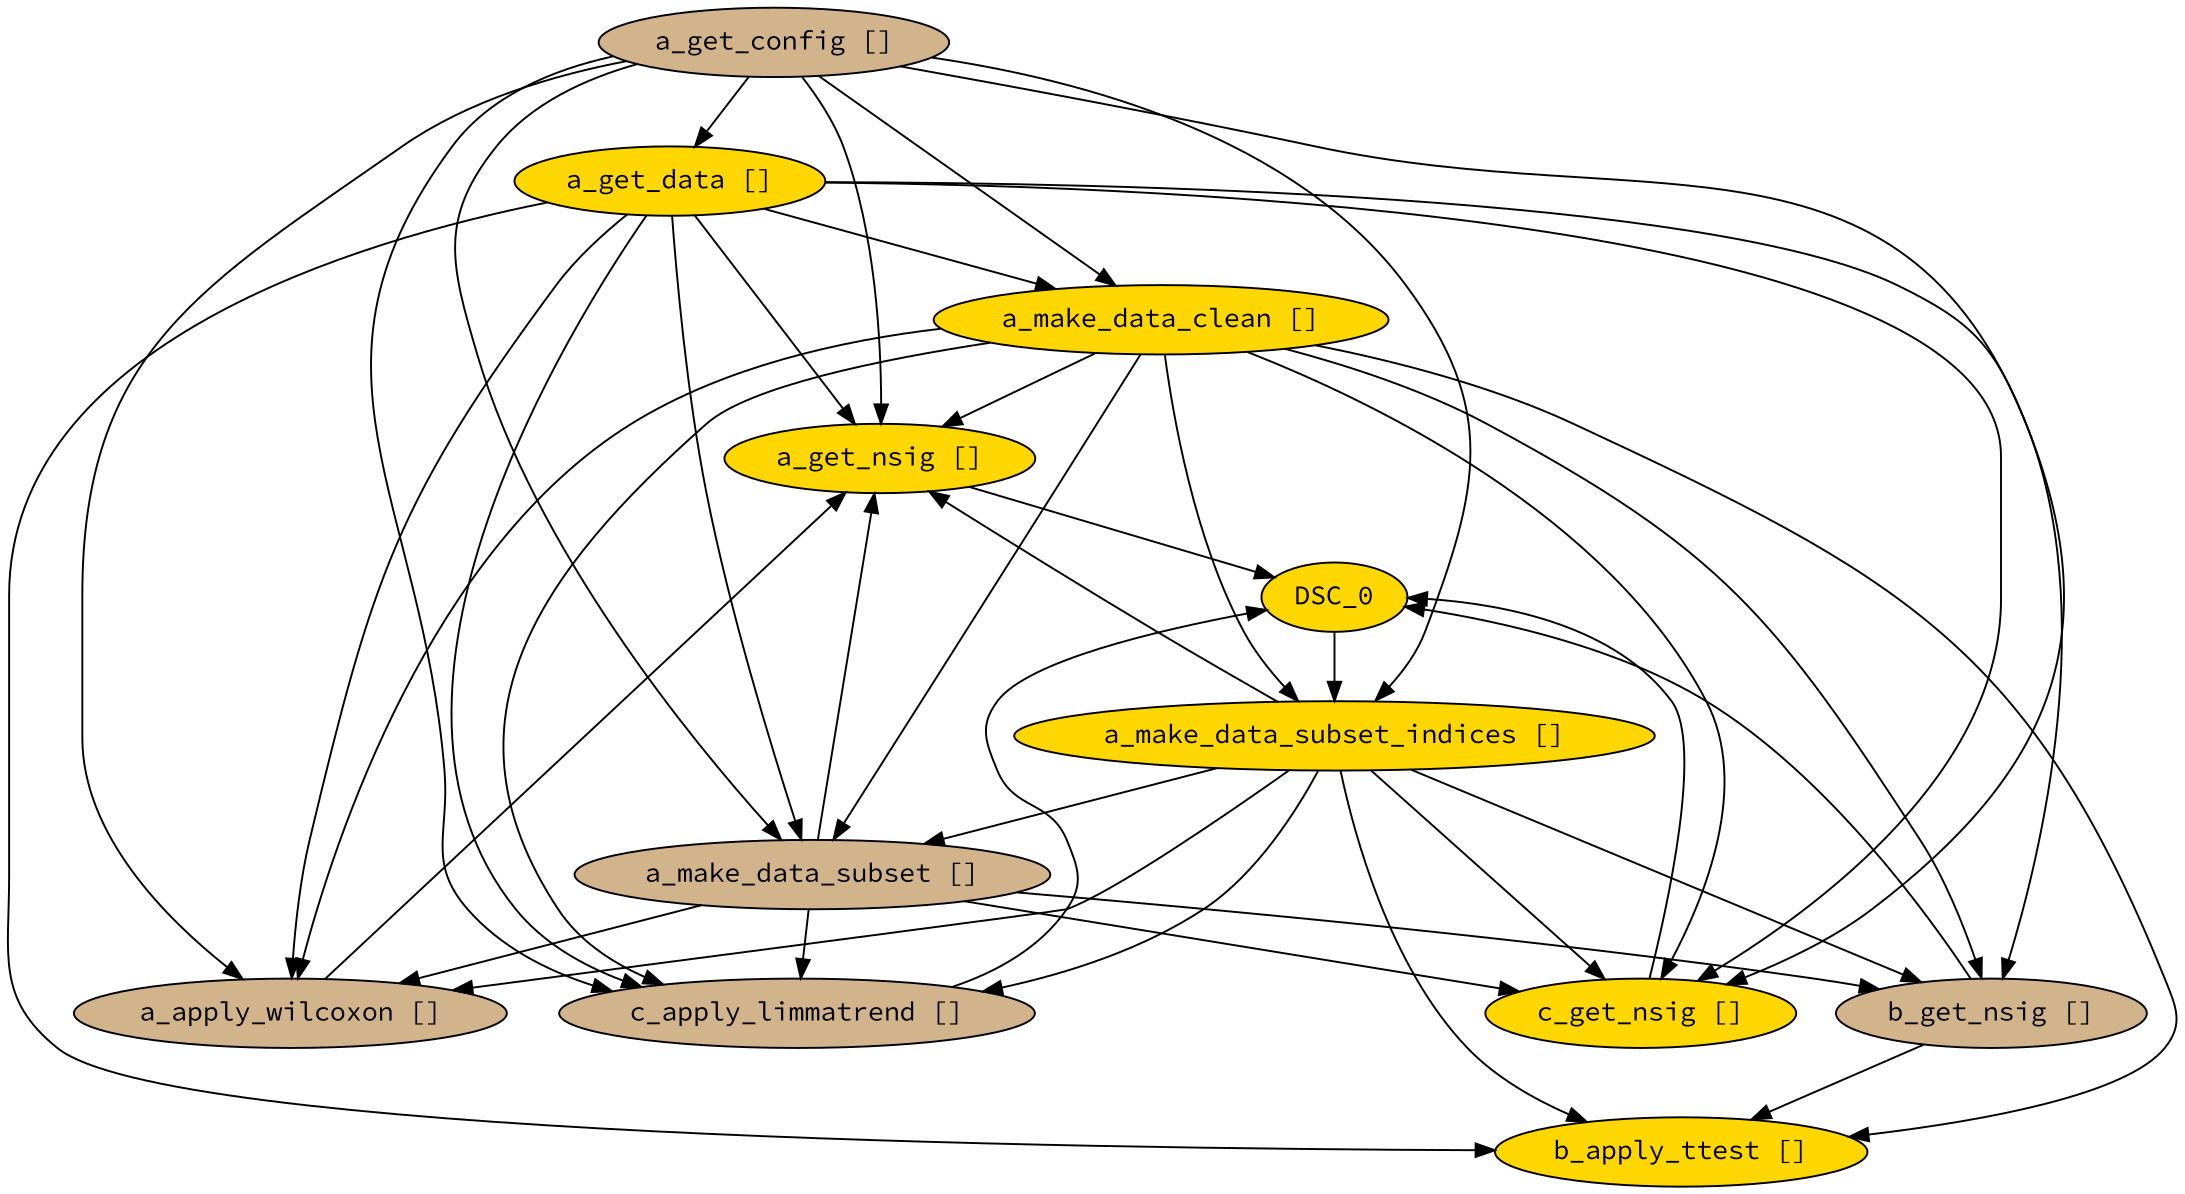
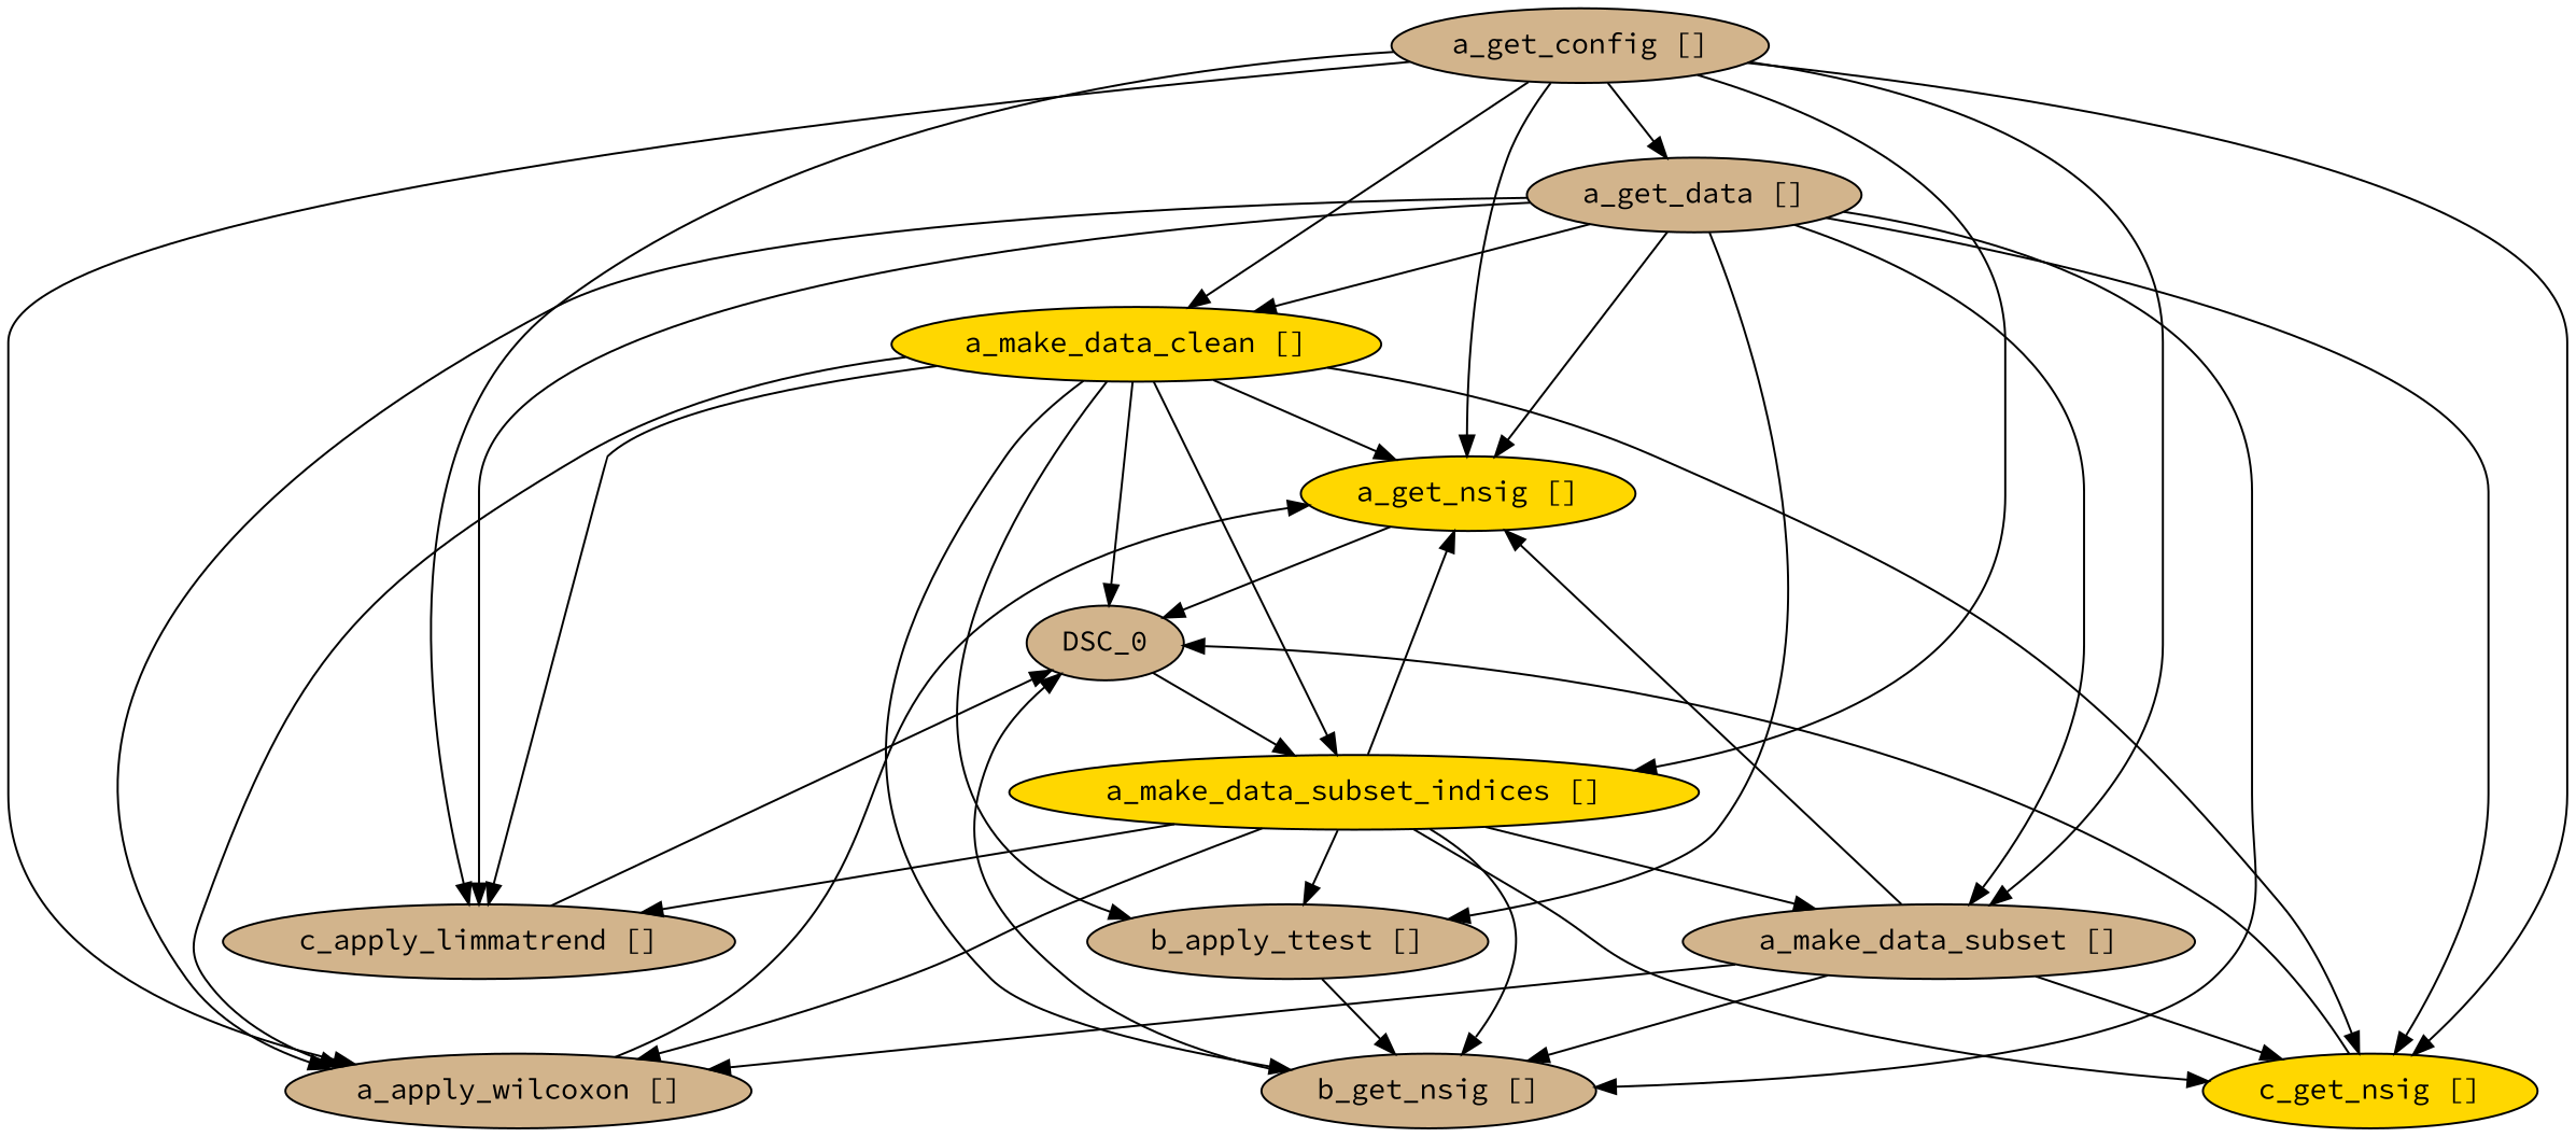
  strict digraph {
    fontname="Source Code Pro"
    node [fillcolor=tan fontname="Source Code Pro" style=filled]
    edge [fontname="Source Code Pro"]
    "a_get_nsig []" [fillcolor=gold]
-   DSC_0 [fillcolor=gold]
+   DSC_0
    "a_make_data_subset_indices []" [fillcolor=gold]
    "b_get_nsig []"
    "c_get_nsig []" [fillcolor=gold]
    "a_apply_wilcoxon []"
    "a_make_data_subset []"
    "c_apply_limmatrend []"
-   "b_apply_ttest []" [fillcolor=gold]
+   "b_apply_ttest []"
    "a_get_config []"
    "a_make_data_clean []" [fillcolor=gold]
-   "a_get_data []" [fillcolor=gold]
+   "a_get_data []"
    "a_get_nsig []" -> DSC_0
    DSC_0 -> "a_make_data_subset_indices []"
    "a_make_data_subset_indices []" -> "a_get_nsig []"
    "a_make_data_subset_indices []" -> "b_get_nsig []"
    "a_make_data_subset_indices []" -> "c_get_nsig []"
    "a_make_data_subset_indices []" -> "a_apply_wilcoxon []"
    "a_make_data_subset_indices []" -> "a_make_data_subset []"
    "a_make_data_subset_indices []" -> "c_apply_limmatrend []"
    "a_make_data_subset_indices []" -> "b_apply_ttest []"
    "b_get_nsig []" -> DSC_0
    "c_get_nsig []" -> DSC_0
    "a_apply_wilcoxon []" -> "a_get_nsig []"
    "a_make_data_subset []" -> "a_get_nsig []"
    "a_make_data_subset []" -> "b_get_nsig []"
    "a_make_data_subset []" -> "c_get_nsig []"
    "a_make_data_subset []" -> "a_apply_wilcoxon []"
-   "a_make_data_subset []" -> "c_apply_limmatrend []"
    "c_apply_limmatrend []" -> DSC_0
-   "b_get_nsig []" -> "b_apply_ttest []"
+   "b_apply_ttest []" -> "b_get_nsig []"
    "a_get_config []" -> "a_get_nsig []"
    "a_get_config []" -> "a_make_data_subset_indices []"
    "a_get_config []" -> "c_get_nsig []"
    "a_get_config []" -> "a_apply_wilcoxon []"
    "a_get_config []" -> "a_make_data_subset []"
    "a_get_config []" -> "c_apply_limmatrend []"
    "a_get_config []" -> "a_make_data_clean []"
    "a_get_config []" -> "a_get_data []"
    "a_make_data_clean []" -> "a_get_nsig []"
    "a_make_data_clean []" -> "a_make_data_subset_indices []"
    "a_make_data_clean []" -> "b_get_nsig []"
    "a_make_data_clean []" -> "c_get_nsig []"
    "a_make_data_clean []" -> "a_apply_wilcoxon []"
-   "a_make_data_clean []" -> "a_make_data_subset []"
+   "a_make_data_clean []" -> DSC_0
    "a_make_data_clean []" -> "c_apply_limmatrend []"
    "a_make_data_clean []" -> "b_apply_ttest []"
    "a_get_data []" -> "a_get_nsig []"
    "a_get_data []" -> "b_get_nsig []"
    "a_get_data []" -> "c_get_nsig []"
    "a_get_data []" -> "a_apply_wilcoxon []"
    "a_get_data []" -> "a_make_data_subset []"
    "a_get_data []" -> "c_apply_limmatrend []"
    "a_get_data []" -> "b_apply_ttest []"
    "a_get_data []" -> "a_make_data_clean []"
  }
